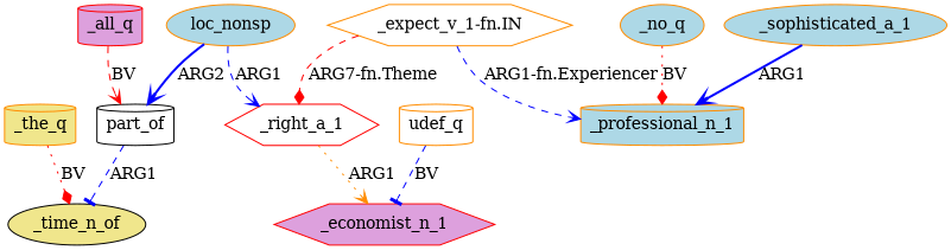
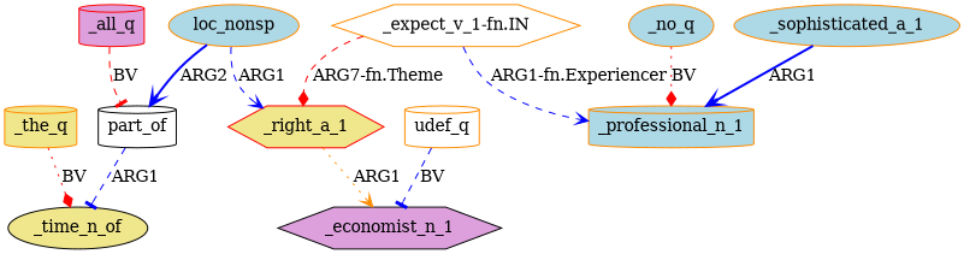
  digraph {
    node [color=darkorange fillcolor=lightblue shape=cylinder style=filled]
    edge [arrowhead=vee color=blue style=dashed]
    loc_nonsp [shape=ellipse]
    part_of [color=black fillcolor=white]
-   _right_a_1 [color=red fillcolor=white shape=hexagon]
+   _right_a_1 [color=red fillcolor=khaki shape=hexagon]
    _time_n_of [color=black fillcolor=khaki shape=ellipse]
-   _economist_n_1 [color=red fillcolor=plum shape=hexagon]
+   _economist_n_1 [color=black fillcolor=plum shape=hexagon]
    _the_q [fillcolor=khaki]
    "_expect_v_1-fn.IN" [fillcolor=white shape=hexagon]
    _professional_n_1
    udef_q [fillcolor=white]
    _all_q [color=red fillcolor=plum]
    _no_q [shape=ellipse]
    _sophisticated_a_1 [shape=ellipse]
    loc_nonsp -> part_of [label=ARG2 style=bold]
    loc_nonsp -> _right_a_1 [label=ARG1]
    part_of -> _time_n_of [arrowhead=tee label=ARG1]
    _right_a_1 -> _economist_n_1 [color=darkorange label=ARG1 style=dotted]
    _the_q -> _time_n_of [arrowhead=diamond color=red label=BV style=dotted]
    "_expect_v_1-fn.IN" -> _right_a_1 [arrowhead=diamond color=red label="ARG7-fn.Theme"]
    "_expect_v_1-fn.IN" -> _professional_n_1 [label="ARG1-fn.Experiencer"]
    udef_q -> _economist_n_1 [arrowhead=tee label=BV]
-   _all_q -> part_of [color=red label=BV]
+   _all_q -> part_of [arrowhead=tee color=red label=BV]
    _no_q -> _professional_n_1 [arrowhead=diamond color=red label=BV style=dotted]
    _sophisticated_a_1 -> _professional_n_1 [label=ARG1 style=bold]
  }
